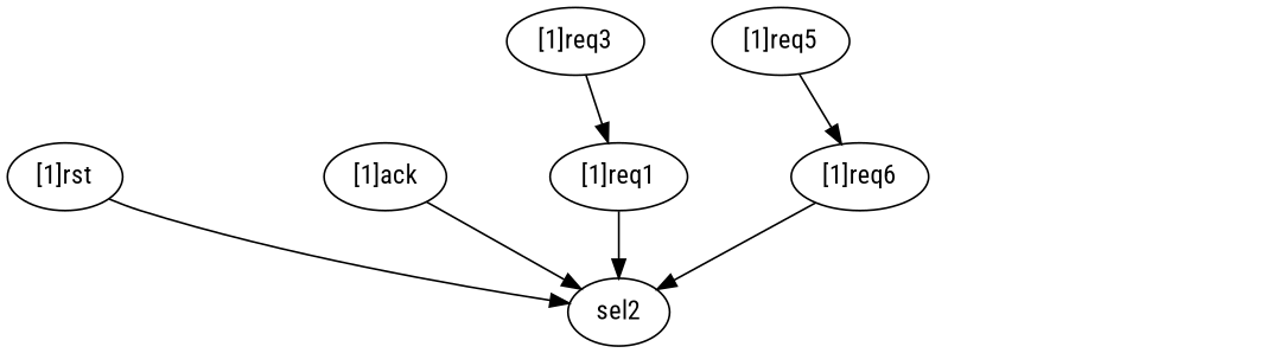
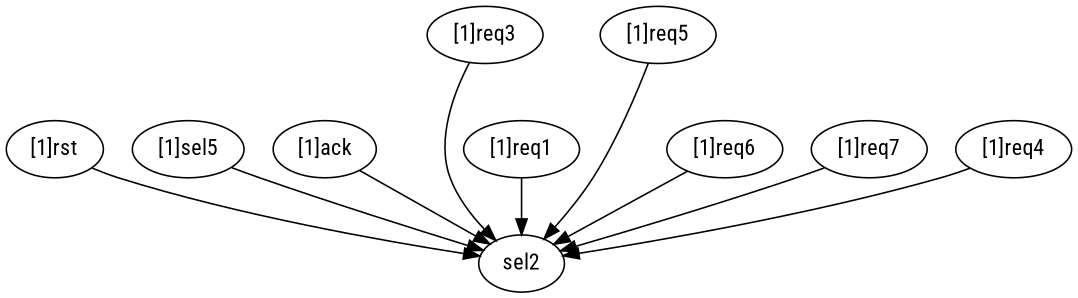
  strict digraph {
    fontname="Roboto Condensed"
    node [complexity=3 fontname="Roboto Condensed" rank=0.0402777777778]
    edge [fontname="Roboto Condensed"]
    "[1]rst" [importance=0.830555555556 rank=0.276851851852]
    n2 [complexity=2 importance=0.0805555555556 label=sel2]
+   "[1]sel5" [complexity=4 importance=0.161111111111]
    "[1]ack" [complexity=4 importance=0.75 rank=0.1875]
    "[1]req3" [importance=0.508333333333 rank=0.169444444444]
    "[1]req1" [importance=0.669444444444 rank=0.223148148148]
    "[1]req6" [importance=0.266666666667 rank=0.0888888888889]
+   "[1]req7" [importance=0.186111111111 rank=0.062037037037]
+   "[1]req4" [importance=0.427777777778 rank=0.142592592593]
    "[1]req5" [importance=0.347222222222 rank=0.115740740741]
    "[1]rst" -> n2
+   "[1]sel5" -> n2
    "[1]ack" -> n2
-   "[1]req3" -> "[1]req1"
+   "[1]req3" -> n2
    "[1]req1" -> n2
    "[1]req6" -> n2
-   "[1]req5" -> "[1]req6"
+   "[1]req7" -> n2
+   "[1]req4" -> n2
+   "[1]req5" -> n2
  }
